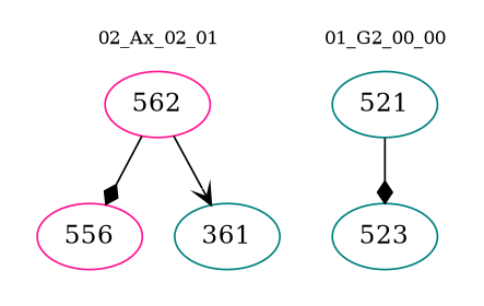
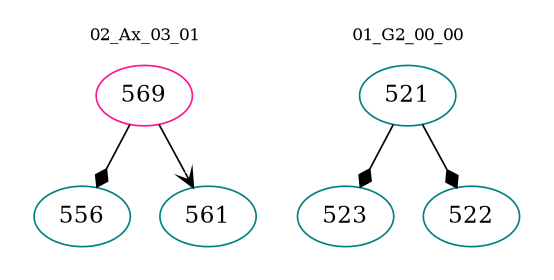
  digraph {
    node [color=teal]
    edge [arrowhead=diamond color=black]
-   n1 [color=deeppink label=562]
-   n2 [color=deeppink label=556]
-   n3 [label=361]
+   n1 [color=deeppink label=569]
+   n2 [label=556]
+   n3 [label=561]
    n4 [label=521]
    n5 [label=523]
+   n6 [label=522]
    subgraph cluster_1 {
      color=white
      fontsize=10
-     label="02_Ax_02_01"
+     label="02_Ax_03_01"
      n1
      n2
      n3
    }
    subgraph cluster_2 {
      color=white
      fontsize=10
      label="01_G2_00_00"
      n4
      n5
+     n6
    }
    n1 -> n2
    n1 -> n3 [arrowhead=vee]
    n4 -> n5
+   n4 -> n6
  }
